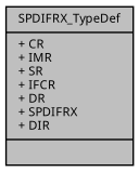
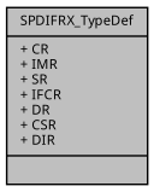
  digraph {
-   n1 [color=black fillcolor=grey75 fontcolor=black fontname=Sans fontsize=8 height=0.2 label="{SPDIFRX_TypeDef\n|+ CR\l+ IMR\l+ SR\l+ IFCR\l+ DR\l+ SPDIFRX\l+ DIR\l|}" shape=record style=filled width=0.4]
+   n1 [color=black fillcolor=grey75 fontcolor=black fontname=Sans fontsize=8 height=0.2 label="{SPDIFRX_TypeDef\n|+ CR\l+ IMR\l+ SR\l+ IFCR\l+ DR\l+ CSR\l+ DIR\l|}" shape=record style=filled width=0.4]
  }
